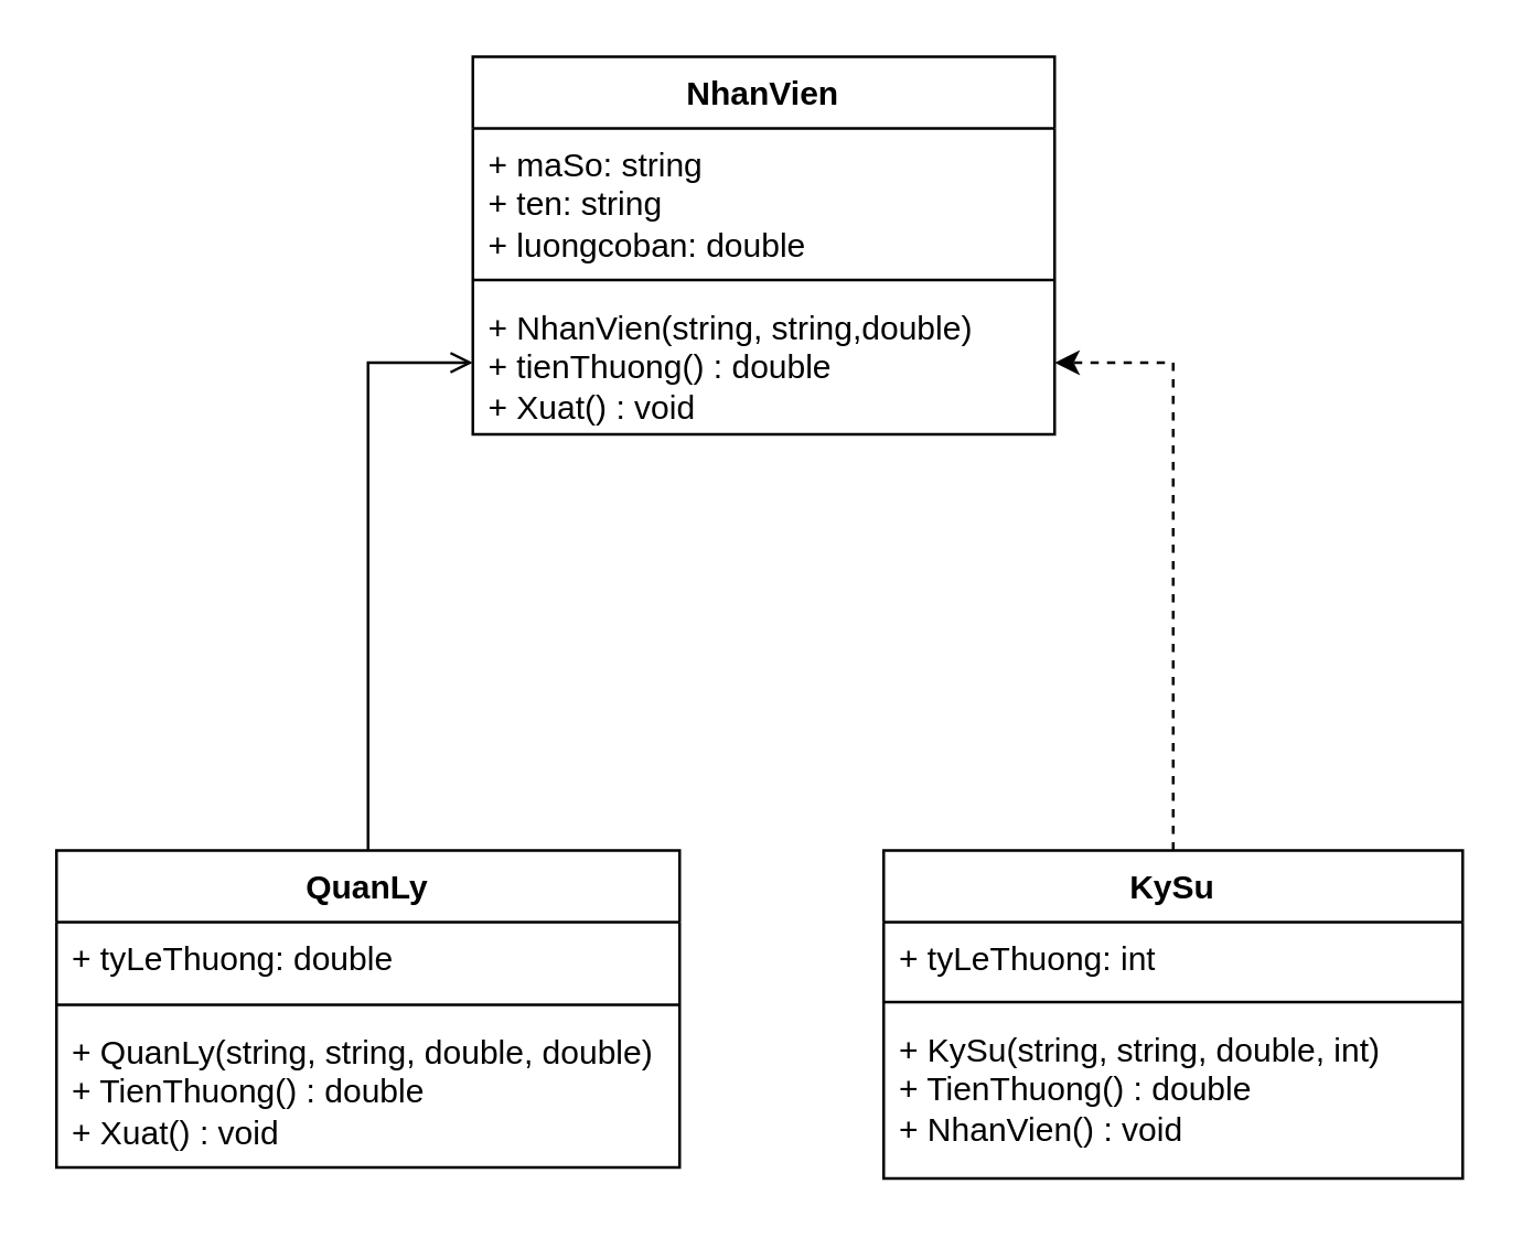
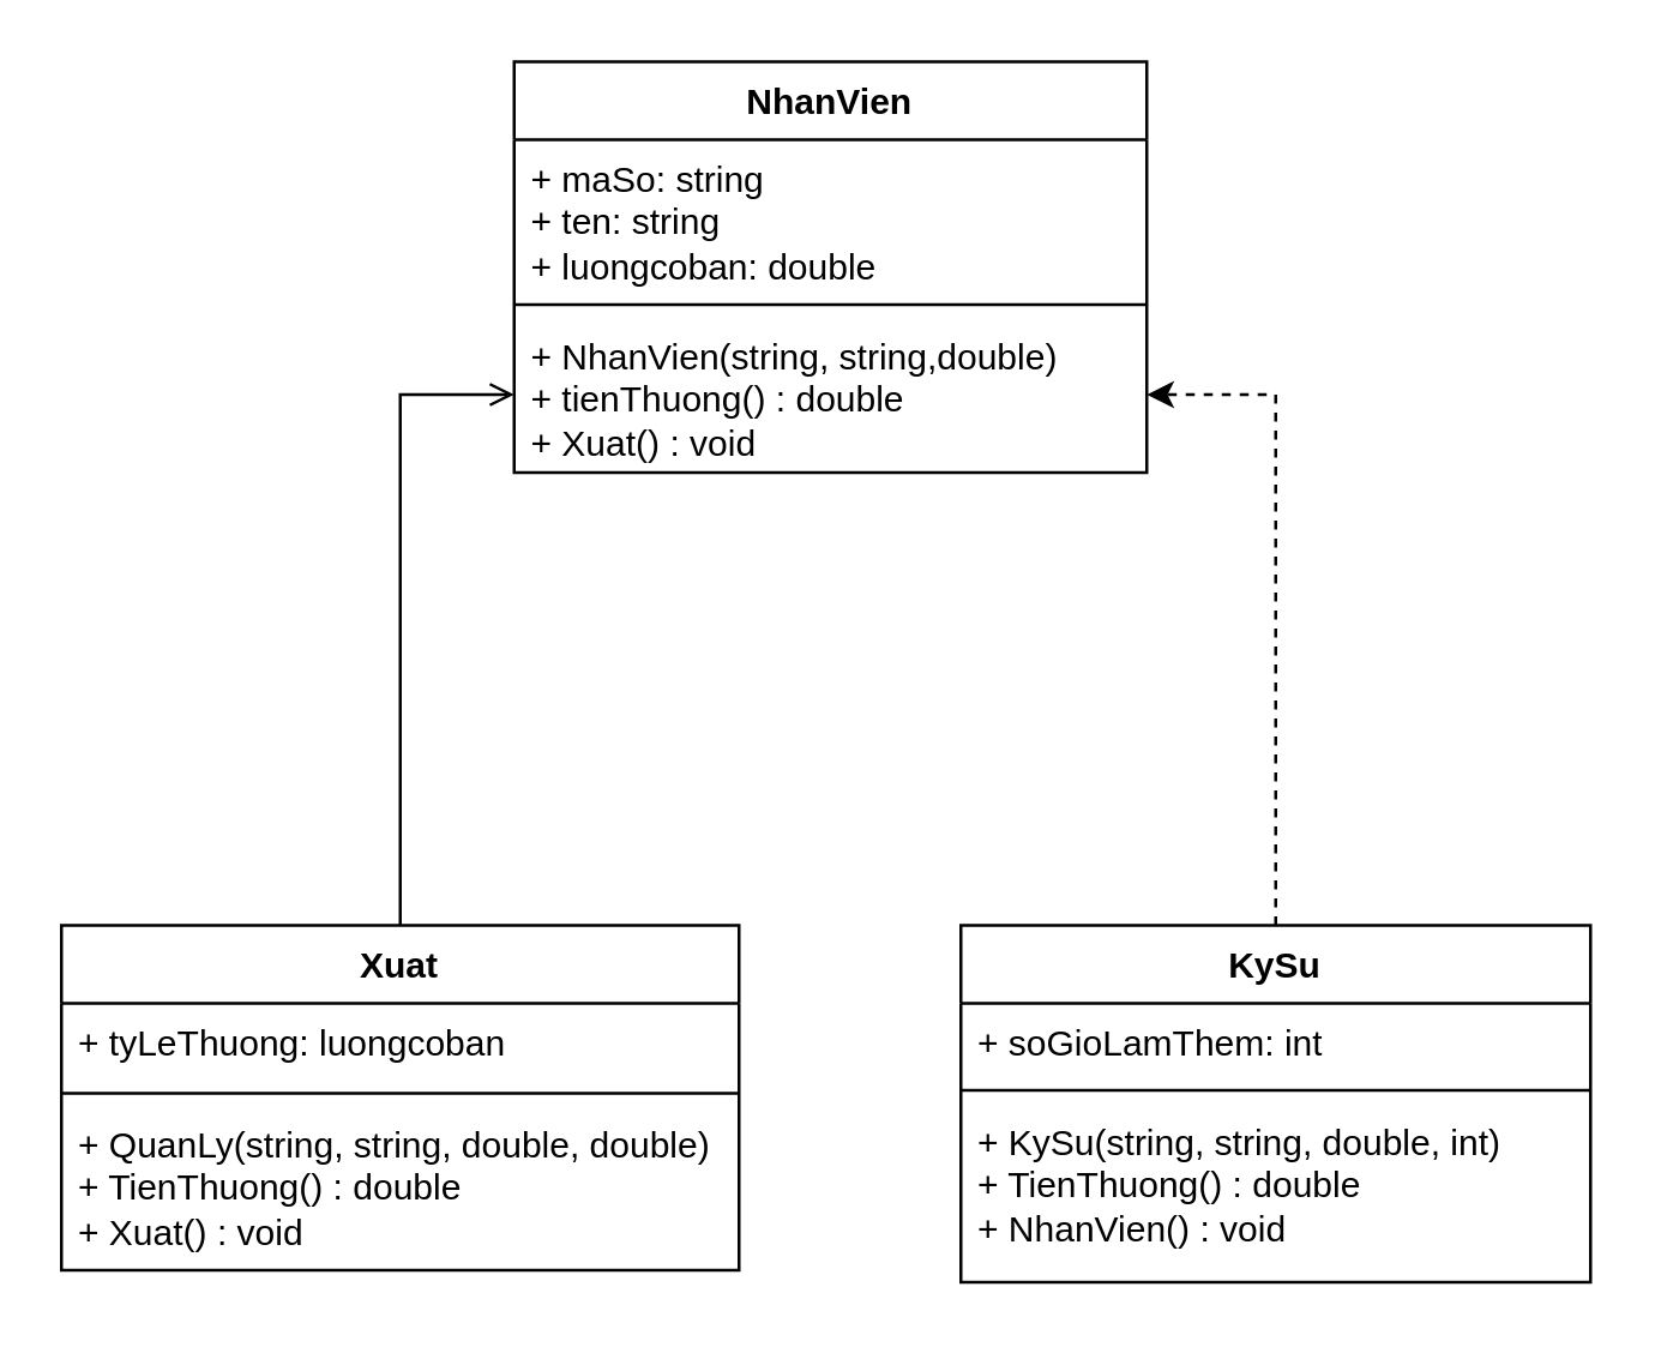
  <mxCell id="0" />
  <mxCell id="1" parent="0" />
  <mxCell id="2" value="NhanVien" style="swimlane;fontStyle=1;align=center;verticalAlign=top;childLayout=stackLayout;horizontal=1;startSize=26;horizontalStack=0;resizeParent=1;resizeParentMax=0;resizeLast=0;collapsible=1;marginBottom=0;whiteSpace=wrap;html=1;" vertex="1" parent="1"><mxGeometry x="171" y="20" width="211" height="137" as="geometry" /></mxCell>
  <mxCell id="3" value="+ maSo: string&lt;div&gt;+ ten: string&lt;/div&gt;&lt;div&gt;+ luongcoban: double&lt;/div&gt;" style="text;strokeColor=none;fillColor=none;align=left;verticalAlign=top;spacingLeft=4;spacingRight=4;overflow=hidden;rotatable=0;points=[[0,0.5],[1,0.5]];portConstraint=eastwest;whiteSpace=wrap;html=1;" vertex="1" parent="2"><mxGeometry y="26" width="211" height="51" as="geometry" /></mxCell>
  <mxCell id="4" value="" style="line;strokeWidth=1;fillColor=none;align=left;verticalAlign=middle;spacingTop=-1;spacingLeft=3;spacingRight=3;rotatable=0;labelPosition=right;points=[];portConstraint=eastwest;strokeColor=inherit;" vertex="1" parent="2"><mxGeometry y="77" width="211" height="8" as="geometry" /></mxCell>
  <mxCell id="5" value="+ NhanVien(string, string,double)&lt;div&gt;+ tienThuong() : double&lt;/div&gt;&lt;div&gt;+ Xuat() : void&lt;span style=&quot;white-space: pre;&quot;&gt;&#09;&lt;/span&gt;&lt;/div&gt;" style="text;strokeColor=none;fillColor=none;align=left;verticalAlign=top;spacingLeft=4;spacingRight=4;overflow=hidden;rotatable=0;points=[[0,0.5],[1,0.5]];portConstraint=eastwest;whiteSpace=wrap;html=1;" vertex="1" parent="2"><mxGeometry y="85" width="211" height="52" as="geometry" /></mxCell>
  <mxCell id="6" style="edgeStyle=orthogonalEdgeStyle;rounded=0;orthogonalLoop=1;jettySize=auto;html=1;exitX=0.5;exitY=0;exitDx=0;exitDy=0;entryX=0;entryY=0.5;entryDx=0;entryDy=0;endArrow=open;" edge="1" parent="1" source="7" target="5"><mxGeometry relative="1" as="geometry" /></mxCell>
- <mxCell id="7" value="QuanLy" style="swimlane;fontStyle=1;align=center;verticalAlign=top;childLayout=stackLayout;horizontal=1;startSize=26;horizontalStack=0;resizeParent=1;resizeParentMax=0;resizeLast=0;collapsible=1;marginBottom=0;whiteSpace=wrap;html=1;" vertex="1" parent="1"><mxGeometry x="20" y="308" width="226" height="115" as="geometry" /></mxCell>
- <mxCell id="8" value="+ tyLeThuong: double" style="text;strokeColor=none;fillColor=none;align=left;verticalAlign=top;spacingLeft=4;spacingRight=4;overflow=hidden;rotatable=0;points=[[0,0.5],[1,0.5]];portConstraint=eastwest;whiteSpace=wrap;html=1;" vertex="1" parent="7"><mxGeometry y="26" width="226" height="26" as="geometry" /></mxCell>
+ <mxCell id="7" value="Xuat" style="swimlane;fontStyle=1;align=center;verticalAlign=top;childLayout=stackLayout;horizontal=1;startSize=26;horizontalStack=0;resizeParent=1;resizeParentMax=0;resizeLast=0;collapsible=1;marginBottom=0;whiteSpace=wrap;html=1;" vertex="1" parent="1"><mxGeometry x="20" y="308" width="226" height="115" as="geometry" /></mxCell>
+ <mxCell id="8" value="+ tyLeThuong: luongcoban" style="text;strokeColor=none;fillColor=none;align=left;verticalAlign=top;spacingLeft=4;spacingRight=4;overflow=hidden;rotatable=0;points=[[0,0.5],[1,0.5]];portConstraint=eastwest;whiteSpace=wrap;html=1;" vertex="1" parent="7"><mxGeometry y="26" width="226" height="26" as="geometry" /></mxCell>
  <mxCell id="9" value="" style="line;strokeWidth=1;fillColor=none;align=left;verticalAlign=middle;spacingTop=-1;spacingLeft=3;spacingRight=3;rotatable=0;labelPosition=right;points=[];portConstraint=eastwest;strokeColor=inherit;" vertex="1" parent="7"><mxGeometry y="52" width="226" height="8" as="geometry" /></mxCell>
  <mxCell id="10" value="+ QuanLy(string, string, double, double)&lt;div&gt;+ TienThuong() : double&lt;/div&gt;&lt;div&gt;+ Xuat() : void&lt;/div&gt;" style="text;strokeColor=none;fillColor=none;align=left;verticalAlign=top;spacingLeft=4;spacingRight=4;overflow=hidden;rotatable=0;points=[[0,0.5],[1,0.5]];portConstraint=eastwest;whiteSpace=wrap;html=1;" vertex="1" parent="7"><mxGeometry y="60" width="226" height="55" as="geometry" /></mxCell>
  <mxCell id="11" style="edgeStyle=orthogonalEdgeStyle;rounded=0;orthogonalLoop=1;jettySize=auto;html=1;exitX=0.5;exitY=0;exitDx=0;exitDy=0;entryX=1;entryY=0.5;entryDx=0;entryDy=0;dashed=1;" edge="1" parent="1" source="12" target="5"><mxGeometry relative="1" as="geometry" /></mxCell>
  <mxCell id="12" value="KySu" style="swimlane;fontStyle=1;align=center;verticalAlign=top;childLayout=stackLayout;horizontal=1;startSize=26;horizontalStack=0;resizeParent=1;resizeParentMax=0;resizeLast=0;collapsible=1;marginBottom=0;whiteSpace=wrap;html=1;" vertex="1" parent="1"><mxGeometry x="320" y="308" width="210" height="119" as="geometry" /></mxCell>
- <mxCell id="13" value="+ tyLeThuong: int" style="text;strokeColor=none;fillColor=none;align=left;verticalAlign=top;spacingLeft=4;spacingRight=4;overflow=hidden;rotatable=0;points=[[0,0.5],[1,0.5]];portConstraint=eastwest;whiteSpace=wrap;html=1;" vertex="1" parent="12"><mxGeometry y="26" width="210" height="25" as="geometry" /></mxCell>
+ <mxCell id="13" value="+ soGioLamThem: int" style="text;strokeColor=none;fillColor=none;align=left;verticalAlign=top;spacingLeft=4;spacingRight=4;overflow=hidden;rotatable=0;points=[[0,0.5],[1,0.5]];portConstraint=eastwest;whiteSpace=wrap;html=1;" vertex="1" parent="12"><mxGeometry y="26" width="210" height="25" as="geometry" /></mxCell>
  <mxCell id="14" value="" style="line;strokeWidth=1;fillColor=none;align=left;verticalAlign=middle;spacingTop=-1;spacingLeft=3;spacingRight=3;rotatable=0;labelPosition=right;points=[];portConstraint=eastwest;strokeColor=inherit;" vertex="1" parent="12"><mxGeometry y="51" width="210" height="8" as="geometry" /></mxCell>
  <mxCell id="15" value="+ KySu(string, string, double, int)&lt;div&gt;+ TienThuong() : double&lt;/div&gt;&lt;div&gt;+ NhanVien() : void&lt;/div&gt;" style="text;strokeColor=none;fillColor=none;align=left;verticalAlign=top;spacingLeft=4;spacingRight=4;overflow=hidden;rotatable=0;points=[[0,0.5],[1,0.5]];portConstraint=eastwest;whiteSpace=wrap;html=1;" vertex="1" parent="12"><mxGeometry y="59" width="210" height="60" as="geometry" /></mxCell>
